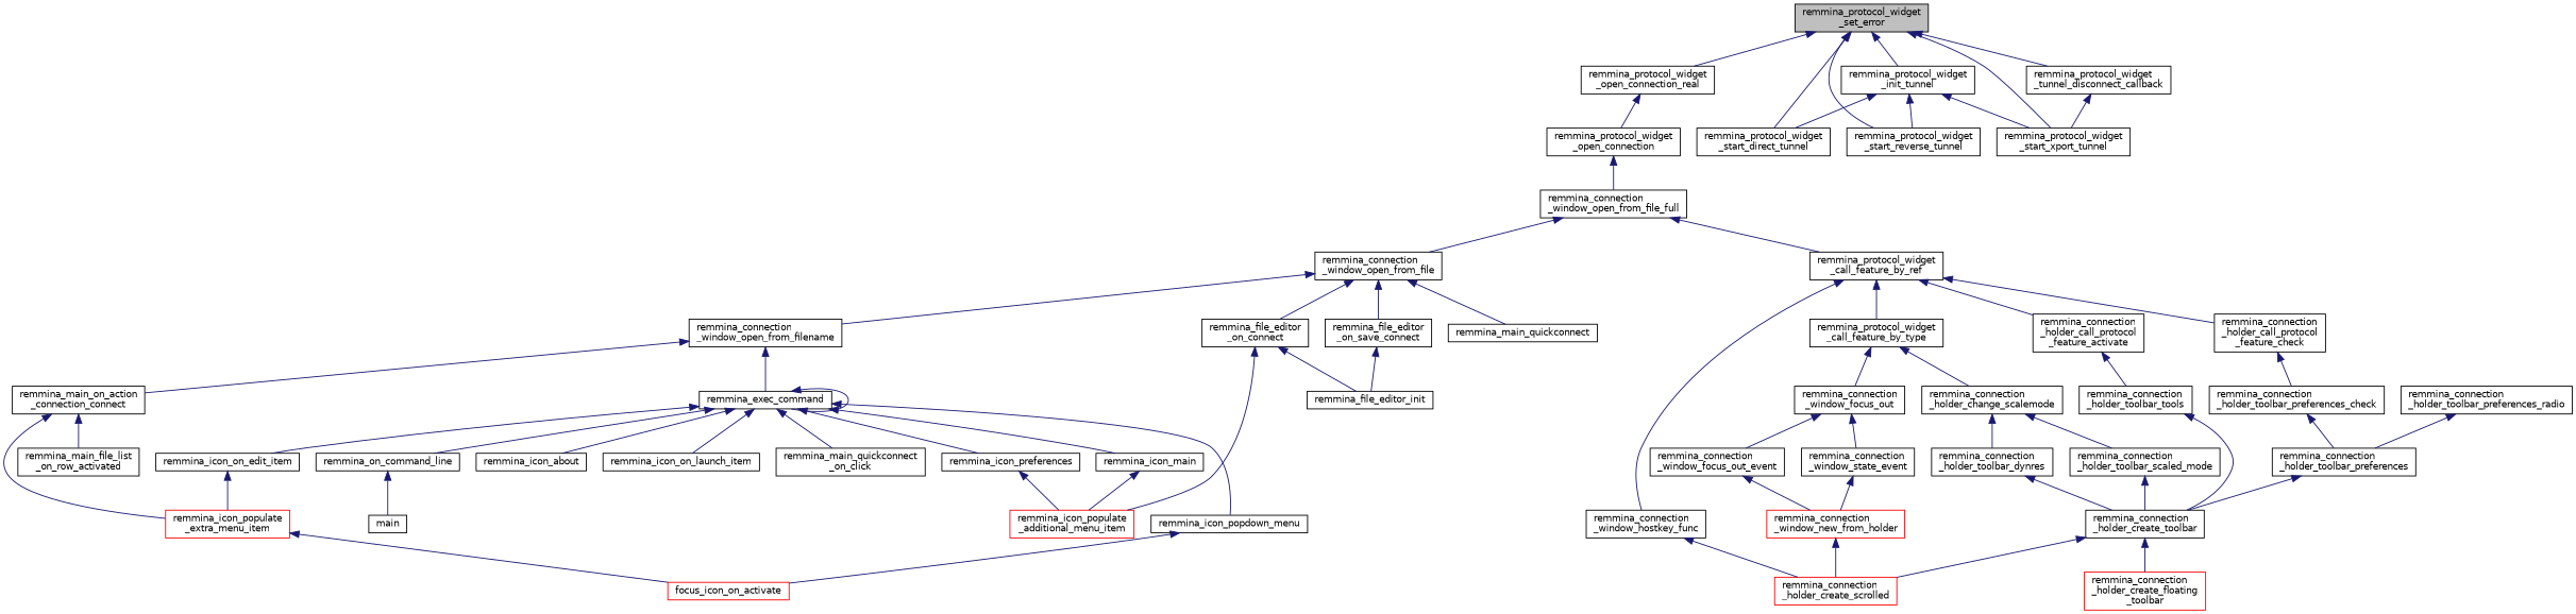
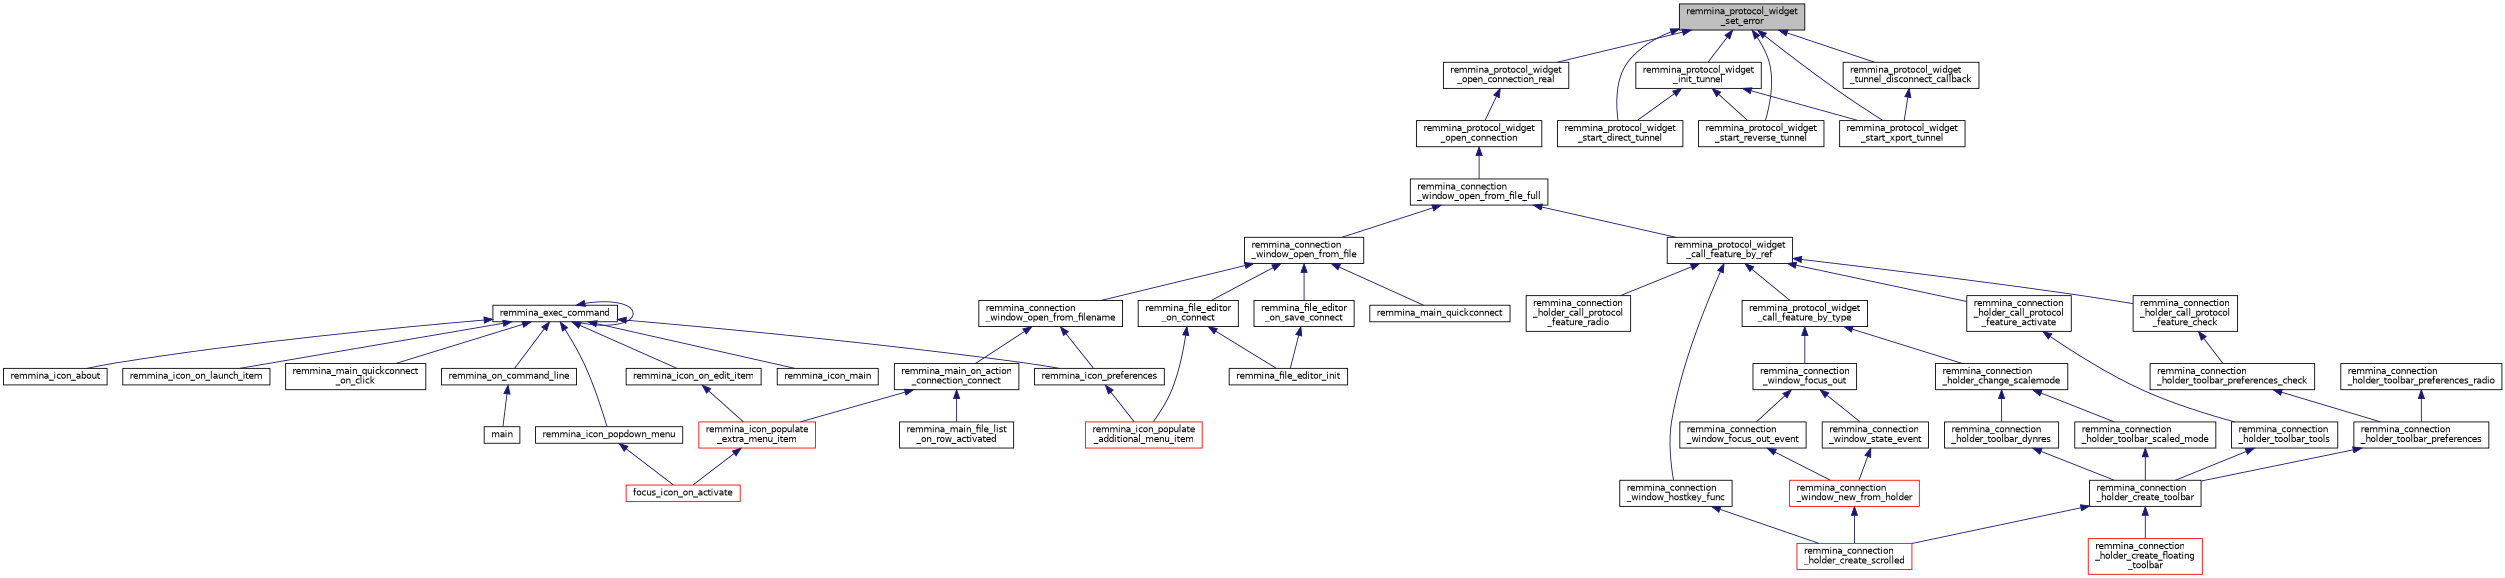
  digraph {
    rankdir=TB
    node [color=black fillcolor=white fontname=Helvetica fontsize=10 shape=record style=filled]
    edge [color=midnightblue dir=back fontname=Helvetica fontsize=10 labelfontname=Helvetica labelfontsize=10 style=solid]
    n1 [fillcolor=grey75 fontcolor=black height=0.2 label="remmina_protocol_widget\l_set_error" width=0.4]
    n2 [height=0.2 label="remmina_protocol_widget\l_open_connection_real" width=0.4]
    n3 [height=0.2 label="remmina_protocol_widget\l_init_tunnel" width=0.4]
    n4 [height=0.2 label="remmina_protocol_widget\l_start_direct_tunnel" width=0.4]
    n5 [height=0.2 label="remmina_protocol_widget\l_start_reverse_tunnel" width=0.4]
    n6 [height=0.2 label="remmina_protocol_widget\l_start_xport_tunnel" width=0.4]
    n7 [height=0.2 label="remmina_protocol_widget\l_tunnel_disconnect_callback" width=0.4]
    n8 [height=0.2 label="remmina_protocol_widget\l_open_connection" width=0.4]
    n9 [height=0.2 label="remmina_connection\l_window_open_from_file_full" width=0.4]
    n10 [height=0.2 label="remmina_connection\l_window_open_from_file" width=0.4]
    n11 [height=0.2 label="remmina_protocol_widget\l_call_feature_by_ref" width=0.4]
    n12 [height=0.2 label="remmina_connection\l_window_open_from_filename" width=0.4]
    n13 [height=0.2 label="remmina_file_editor\l_on_connect" width=0.4]
    n14 [height=0.2 label="remmina_file_editor\l_on_save_connect" width=0.4]
    n15 [height=0.2 label=remmina_main_quickconnect width=0.4]
+   n16 [height=0.2 label="remmina_connection\l_holder_call_protocol\l_feature_radio" width=0.4]
    n17 [height=0.2 label="remmina_connection\l_window_hostkey_func" width=0.4]
    n18 [height=0.2 label="remmina_connection\l_holder_call_protocol\l_feature_check" width=0.4]
    n19 [height=0.2 label="remmina_connection\l_holder_call_protocol\l_feature_activate" width=0.4]
    n20 [height=0.2 label="remmina_protocol_widget\l_call_feature_by_type" width=0.4]
    n21 [height=0.2 label=remmina_exec_command width=0.4]
    n22 [height=0.2 label="remmina_main_on_action\l_connection_connect" width=0.4]
    n23 [color=red height=0.2 label="remmina_icon_populate\l_additional_menu_item" width=0.4]
    n24 [height=0.2 label=remmina_file_editor_init width=0.4]
    n25 [height=0.2 label=remmina_on_command_line width=0.4]
    n26 [height=0.2 label=remmina_icon_main width=0.4]
    n27 [height=0.2 label=remmina_icon_preferences width=0.4]
    n28 [height=0.2 label=remmina_icon_about width=0.4]
    n29 [height=0.2 label=remmina_icon_on_launch_item width=0.4]
    n30 [height=0.2 label=remmina_icon_on_edit_item width=0.4]
    n31 [height=0.2 label=remmina_icon_popdown_menu width=0.4]
    n32 [height=0.2 label="remmina_main_quickconnect\l_on_click" width=0.4]
    n33 [color=red height=0.2 label="remmina_icon_populate\l_extra_menu_item" width=0.4]
    n34 [height=0.2 label="remmina_main_file_list\l_on_row_activated" width=0.4]
    n35 [height=0.2 label=main width=0.4]
    n36 [color=red height=0.2 label=focus_icon_on_activate width=0.4]
    n37 [color=red height=0.2 label="remmina_connection\l_holder_create_scrolled" width=0.4]
    n38 [height=0.2 label="remmina_connection\l_holder_toolbar_preferences_check" width=0.4]
    n39 [height=0.2 label="remmina_connection\l_holder_toolbar_tools" width=0.4]
    n40 [height=0.2 label="remmina_connection\l_holder_change_scalemode" width=0.4]
    n41 [height=0.2 label="remmina_connection\l_window_focus_out" width=0.4]
    n42 [height=0.2 label="remmina_connection\l_holder_toolbar_preferences_radio" width=0.4]
    n43 [height=0.2 label="remmina_connection\l_holder_toolbar_preferences" width=0.4]
    n44 [height=0.2 label="remmina_connection\l_holder_create_toolbar" width=0.4]
    n45 [color=red height=0.2 label="remmina_connection\l_holder_create_floating\l_toolbar" width=0.4]
    n46 [height=0.2 label="remmina_connection\l_holder_toolbar_dynres" width=0.4]
    n47 [height=0.2 label="remmina_connection\l_holder_toolbar_scaled_mode" width=0.4]
    n48 [height=0.2 label="remmina_connection\l_window_focus_out_event" width=0.4]
    n49 [height=0.2 label="remmina_connection\l_window_state_event" width=0.4]
    n50 [color=red height=0.2 label="remmina_connection\l_window_new_from_holder" width=0.4]
    n1 -> n2
    n1 -> n3
    n1 -> n4
    n1 -> n5
    n1 -> n6
    n1 -> n7
    n2 -> n8
    n3 -> n4
    n3 -> n5
    n3 -> n6
    n7 -> n6
    n8 -> n9
    n9 -> n10
    n9 -> n11
    n10 -> n12
    n10 -> n13
    n10 -> n14
    n10 -> n15
+   n11 -> n16
    n11 -> n17
    n11 -> n18
    n11 -> n19
    n11 -> n20
-   n12 -> n21
+   n12 -> n27
    n12 -> n22
    n13 -> n23
    n13 -> n24
    n14 -> n24
    n17 -> n37
    n18 -> n38
    n19 -> n39
    n20 -> n40
    n20 -> n41
    n21 -> n21
    n21 -> n25
    n21 -> n26
    n21 -> n27
    n21 -> n28
    n21 -> n29
    n21 -> n30
    n21 -> n31
    n21 -> n32
    n22 -> n33
    n22 -> n34
    n25 -> n35
-   n26 -> n23
    n27 -> n23
    n30 -> n33
    n31 -> n36
    n33 -> n36
    n38 -> n43
    n39 -> n44
    n40 -> n46
    n40 -> n47
    n41 -> n48
    n41 -> n49
    n42 -> n43
    n43 -> n44
    n44 -> n37
    n44 -> n45
    n46 -> n44
    n47 -> n44
    n48 -> n50
    n49 -> n50
    n50 -> n37
  }
